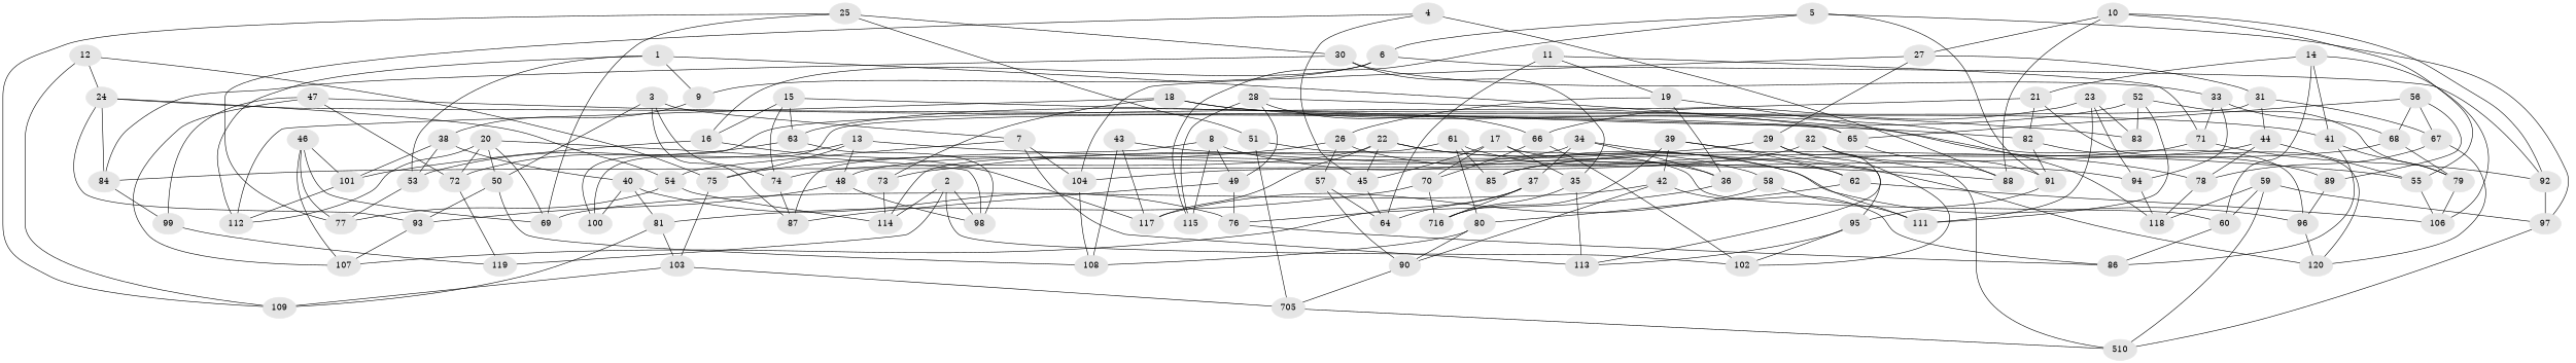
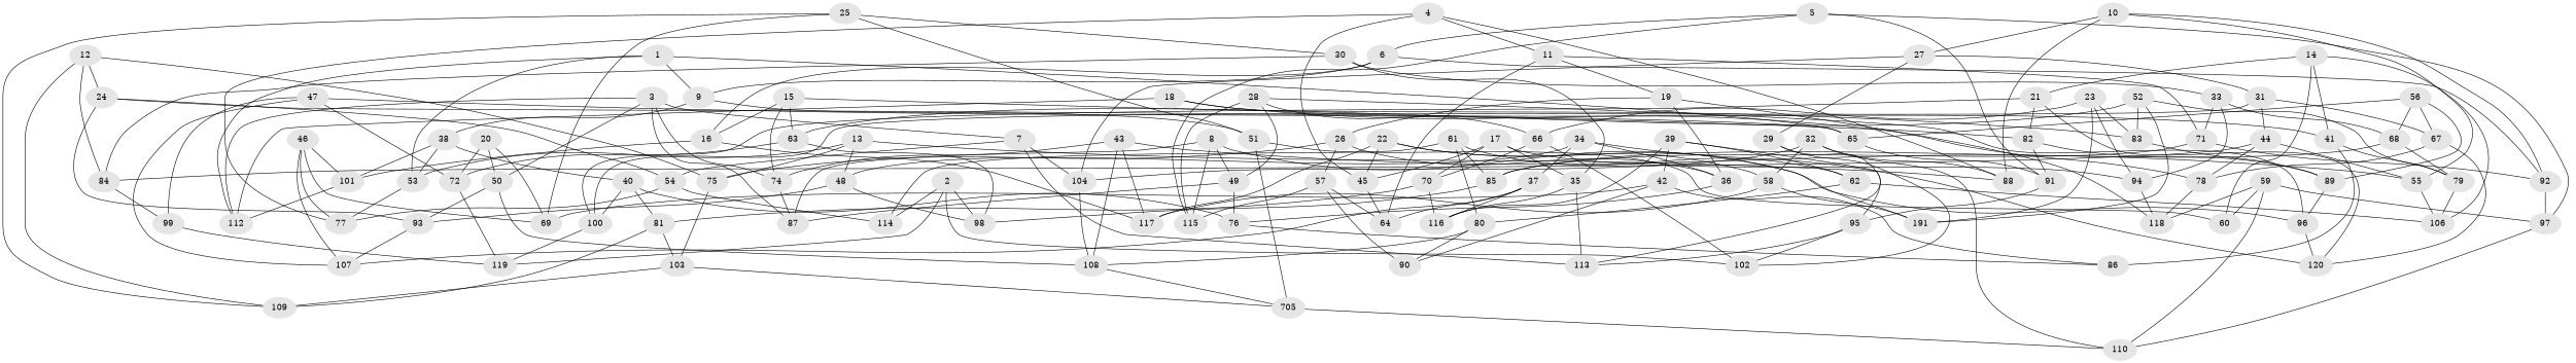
  graph {
    node [color=gray90 style=filled]
    1
    9
    53
    65
    112
    38
    51
    77
    91
    2
    98
    102
    114
    119
    3
    7
    50
    74
    87
    54
    104
    113
    93
    108
    4
    11
    45
    88
    19
    64
    71
    5
    6
    97
    115
    16
    92
    95
-   110 [label=510]
+   110
    101
    117
    8
    49
    96
    76
    120
    40
    60
    n49 [label=705]
    10
    27
    55
    29
    31
    106
    26
    36
    118
    85
    12
    24
    75
    84
    109
    103
    99
    13
    48
    14
    21
    41
    82
    100
    79
    86
    15
    63
    83
    72
    89
    17
    35
    70
    94
-   116 [label=716]
+   116
    81
    18
-   73
    78
    57
    20
    69
    22
    58
-   111
+   111 [label=191]
    23
    66
    107
    25
    30
    33
    90
    44
    67
    28
    68
    32
    34
    37
    39
    42
    62
    80
    43
    46
    47
    52
    56
    59
    61
    1 -- 9
    1 -- 53
    1 -- 65
    1 -- 112
    9 -- 38
+   9 -- 51
    53 -- 77
    65 -- 91
    38 -- 53
    38 -- 101
    38 -- 40
    51 -- 60
    51 -- n49
    91 -- 95
    2 -- 98
    2 -- 102
    2 -- 114
    2 -- 119
    3 -- 7
    3 -- 50
    3 -- 74
    3 -- 87
    7 -- 54
    7 -- 104
    7 -- 113
    50 -- 93
    50 -- 108
    74 -- 87
    54 -- 77
    54 -- 114
    104 -- 108
    93 -- 107
    4 -- 77
+   4 -- 11
    4 -- 45
    4 -- 88
    11 -- 19
    11 -- 64
    11 -- 71
    45 -- 64
    19 -- 26
    19 -- 36
    19 -- 118
    71 -- 92
    71 -- 85
    5 -- 91
    5 -- 6
    5 -- 97
    5 -- 115
    6 -- 9
    6 -- 16
    6 -- 92
    97 -- 110
    16 -- 101
    16 -- 117
    92 -- 97
    95 -- 102
    95 -- 113
    101 -- 112
    8 -- 87
    8 -- 115
    8 -- 49
    8 -- 96
    49 -- 87
    49 -- 76
    96 -- 120
    76 -- 86
    40 -- 76
    40 -- 100
    40 -- 81
-   60 -- 86
    n49 -- 110
    10 -- 88
    10 -- 92
    10 -- 27
    10 -- 55
    27 -- 104
    27 -- 29
    27 -- 31
    55 -- 106
    29 -- 102
    29 -- 113
-   29 -- 73
    31 -- 100
    31 -- 44
    31 -- 67
    26 -- 36
    26 -- 75
    26 -- 57
    36 -- 76
-   20 -- 98
+   85 -- 98
    12 -- 24
    12 -- 75
-   24 -- 84
+   12 -- 84
    12 -- 109
    24 -- 65
    24 -- 54
    24 -- 93
    75 -- 103
    84 -- 99
    103 -- n49
    103 -- 109
    99 -- 119
    13 -- 53
    13 -- 88
    13 -- 75
    13 -- 48
    48 -- 98
    48 -- 93
    14 -- 60
    14 -- 106
    14 -- 21
    14 -- 41
    21 -- 120
    21 -- 82
    21 -- 100
    41 -- 79
    41 -- 86
    82 -- 91
    82 -- 89
+   100 -- 119
    79 -- 106
    15 -- 74
    15 -- 16
    15 -- 63
    15 -- 83
    63 -- 98
    63 -- 72
+   83 -- 89
    72 -- 119
    89 -- 96
    17 -- 45
    17 -- 35
    17 -- 70
    17 -- 94
    35 -- 113
    35 -- 116
    70 -- 116
    70 -- 81
    94 -- 118
    81 -- 109
    81 -- 103
    18 -- 112
    18 -- 41
-   18 -- 73
    18 -- 78
-   73 -- 114
    78 -- 118
    57 -- 64
+   57 -- 115
    57 -- 90
-   20 -- 112
+   3 -- 112
    20 -- 50
    20 -- 72
    20 -- 69
    22 -- 45
    22 -- 117
    22 -- 58
    22 -- 111
    58 -- 117
    58 -- 111
    23 -- 83
    23 -- 94
    23 -- 111
    23 -- 66
    66 -- 102
    66 -- 70
    25 -- 51
    25 -- 109
    25 -- 69
    25 -- 30
    30 -- 84
    30 -- 35
    30 -- 33
    33 -- 71
    33 -- 94
    33 -- 68
-   90 -- n49
+   108 -- n49
    44 -- 55
    44 -- 84
    44 -- 78
    67 -- 120
    67 -- 78
    28 -- 115
    28 -- 49
    28 -- 96
    28 -- 66
    68 -- 85
    68 -- 79
    32 -- 104
    32 -- 88
    32 -- 110
+   32 -- 58
    34 -- 120
    34 -- 36
    34 -- 48
    34 -- 37
    37 -- 64
    37 -- 116
    37 -- 107
    39 -- 95
    39 -- 116
    39 -- 42
    39 -- 62
    42 -- 86
    42 -- 69
    42 -- 90
    62 -- 106
    62 -- 80
    80 -- 108
    80 -- 90
-   22 -- 74
+   43 -- 74
    43 -- 108
    43 -- 117
    43 -- 55
    46 -- 77
    46 -- 101
    46 -- 69
    46 -- 107
    47 -- 99
    47 -- 82
    47 -- 72
    47 -- 107
    52 -- 79
    52 -- 63
    52 -- 83
    52 -- 111
    56 -- 65
    56 -- 89
    56 -- 67
    56 -- 68
    59 -- 97
    59 -- 110
    59 -- 60
    59 -- 118
    61 -- 114
    61 -- 85
    61 -- 62
    61 -- 80
  }
